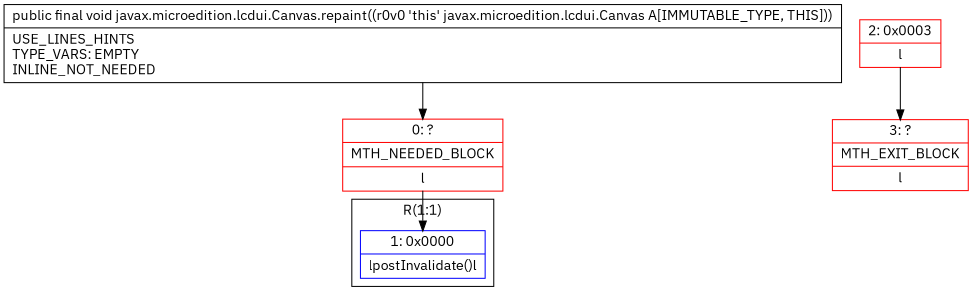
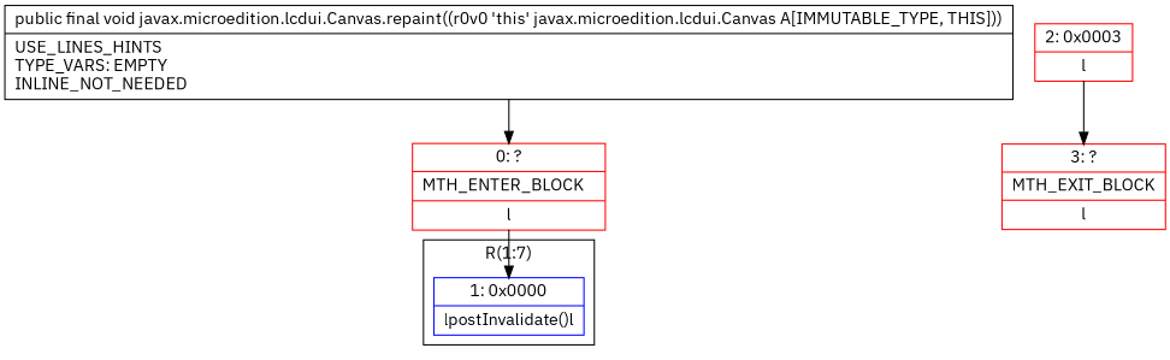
  digraph {
    fontname="IBM Plex Sans"
    node [color=red fontname="IBM Plex Sans" shape=record]
    edge [fontname="IBM Plex Sans"]
    n1 [color=blue label="{1\:\ 0x0000|lpostInvalidate()l}"]
    n2 [label="{2\:\ 0x0003|l}"]
    n3 [label="{3\:\ ?|MTH_EXIT_BLOCK\l|l}"]
-   n4 [label="{0\:\ ?|MTH_NEEDED_BLOCK\l|l}"]
+   n4 [label="{0\:\ ?|MTH_ENTER_BLOCK\l|l}"]
    n5 [label="{public final void javax.microedition.lcdui.Canvas.repaint((r0v0 'this' javax.microedition.lcdui.Canvas A[IMMUTABLE_TYPE, THIS]))  | USE_LINES_HINTS\lTYPE_VARS: EMPTY\lINLINE_NOT_NEEDED\l}" color=""]
    subgraph cluster_1 {
-     label="R(1:1)"
+     label="R(1:7)"
      n1
    }
    n2 -> n3
    n4 -> n1
    n5 -> n4
  }
